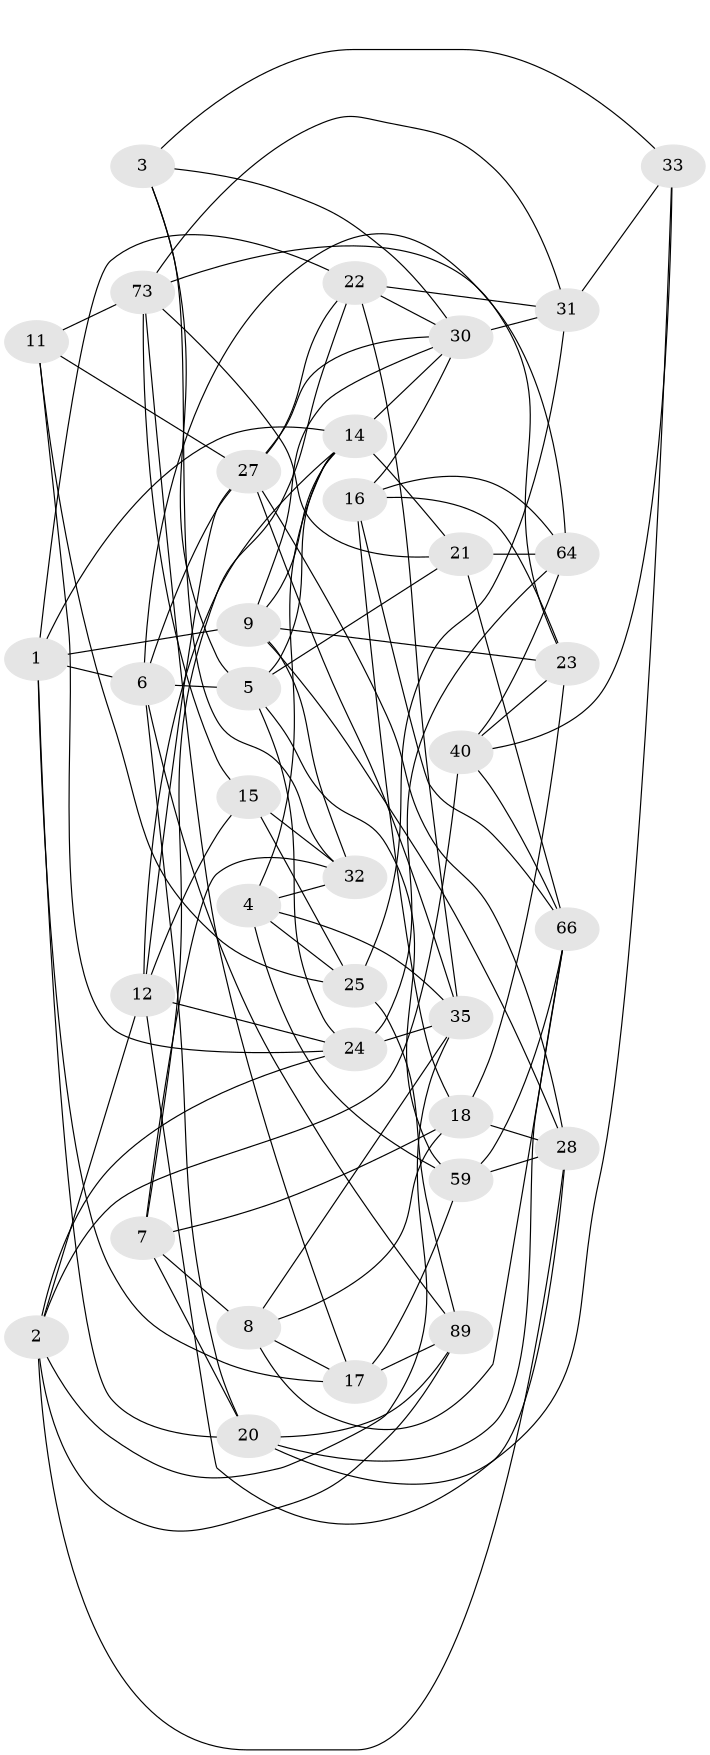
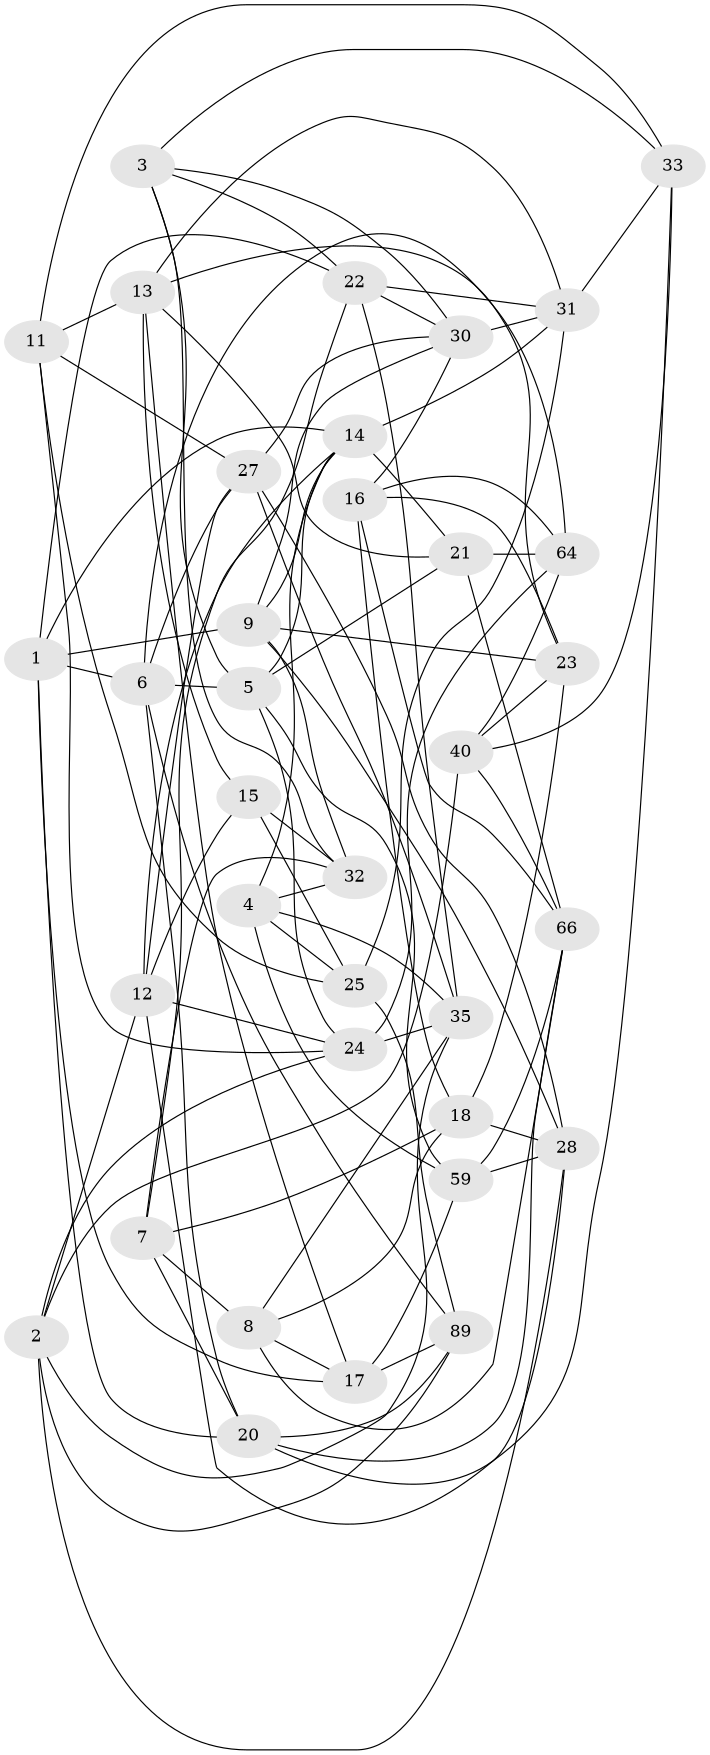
  graph {
    rankdir=LR
    node [color=gray90 style=filled]
    edge [weight=1.0]
    1
    6
    9
    17
    20
    22
    14
    4
    35
    32
    n11 [label=59]
    25
    n13 [label=89]
    5
    27
    n16 [label=64]
    28
    30
    23
    33
    n21 [label=66]
    31
    n23 [label=40]
    2
    12
    24
    15
    3
    21
    16
    18
    7
    8
    11
-   13 [label=73]
+   13
    1 -- 6
    1 -- 9
    1 -- 17
    1 -- 20
    1 -- 22
    1 -- 14
    6 -- 20
    6 -- n13
    6 -- 5
    6 -- 27
    6 -- n16
    9 -- 14
    9 -- 32
    9 -- 28
    9 -- 30
    9 -- 23
    17 -- n11 [weight=2.0]
    17 -- n13
    20 -- n13
    20 -- 33
    20 -- n21
    22 -- 35
    22 -- 30
    22 -- 31
-   14 -- 30
+   14 -- 31
    14 -- 21
    4 -- 14
    4 -- 35
    4 -- 32
    4 -- n11
    4 -- 25
    n11 -- 28
    n11 -- n21
    25 -- n13 [weight=2.0]
    25 -- 31
    5 -- 14
    5 -- n11
    5 -- 24
    5 -- 21
    27 -- 35
    27 -- 28
    27 -- 30
    30 -- 31
    31 -- 33
    n23 -- n16
    n23 -- 23 [weight=2.0]
    n23 -- 33
    n23 -- n21
    2 -- 35
    2 -- n13
    2 -- 28
    2 -- n23
    2 -- 12
    2 -- 24
    12 -- 14
    12 -- 27
    12 -- 28
    12 -- 24
    12 -- 15
    24 -- 35
    24 -- n16
    15 -- 32
    15 -- 25
-   27 -- 22
+   3 -- 22
    3 -- 32
    3 -- 5 [weight=2.0]
    3 -- 30
    3 -- 33
    21 -- n16 [weight=2.0]
    21 -- n21
    16 -- n16
    16 -- 30
    16 -- 23
    16 -- n21
    16 -- 18
    18 -- 28
    18 -- 23
    7 -- 20
    7 -- 22
    7 -- 32 [weight=2.0]
    7 -- 18
    7 -- 8
    8 -- 17
    8 -- 35
    8 -- n21
    8 -- 18 [weight=2.0]
    11 -- 25
    11 -- 27
+   11 -- 33 [weight=2.0]
    11 -- 24
    11 -- 13
    13 -- 17
    13 -- 23
    13 -- 31
    13 -- 15
    13 -- 21
  }
